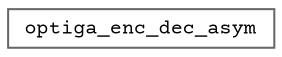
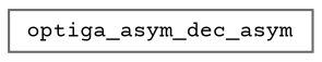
  digraph {
    rankdir=LR
    fontname="Courier Prime"
-   n1 [color=gray40 fillcolor=white fontname="Courier Prime" fontsize=10 height=0.2 label=optiga_enc_dec_asym shape=record style=filled width=0.4]
+   n1 [color=gray40 fillcolor=white fontname="Courier Prime" fontsize=10 height=0.2 label=optiga_asym_dec_asym shape=record style=filled width=0.4]
  }
